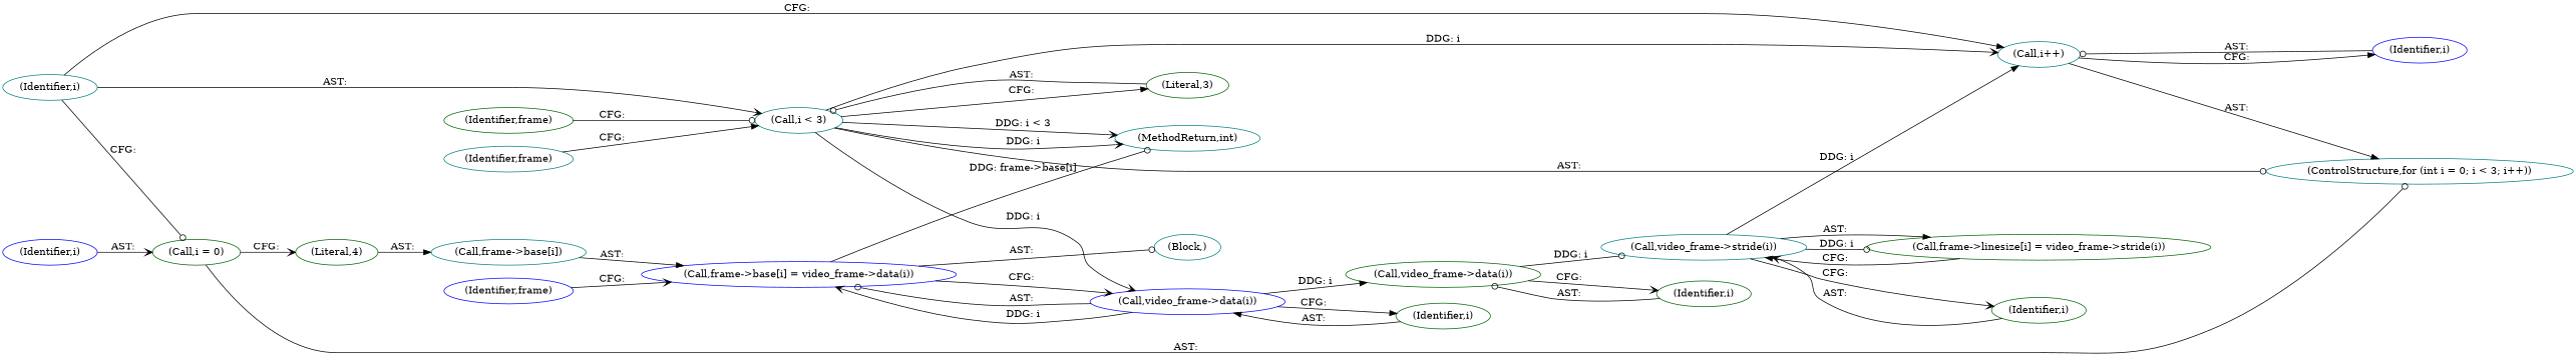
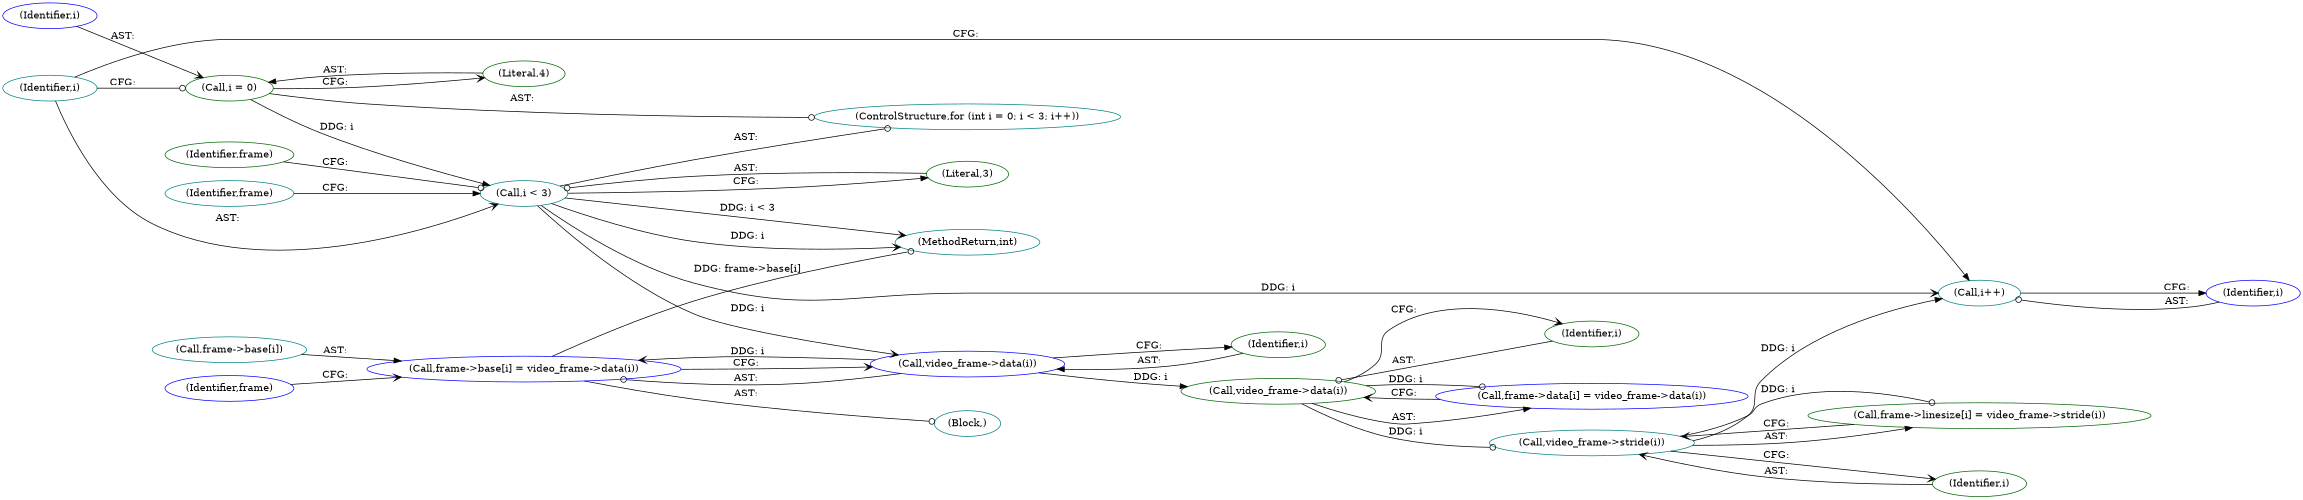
  digraph {
    rankdir=LR
    node [color=teal]
    edge [arrowhead=normal]
    n1 [color=blue label="(Call,frame->base[i] = video_frame->data(i))"]
    n2 [color=blue label="(Call,video_frame->data(i))"]
    n3 [label="(Block,)"]
    n4 [label="(MethodReturn,int)"]
    n5 [color=darkgreen label="(Call,video_frame->data(i))"]
    n6 [color=darkgreen label="(Identifier,i)"]
    n7 [label="(Call,video_frame->stride(i))"]
    n8 [color=darkgreen label="(Identifier,i)"]
+   n9 [color=blue label="(Call,frame->data[i] = video_frame->data(i))"]
    n10 [label="(Call,i < 3)"]
    n11 [color=darkgreen label="(Literal,3)"]
    n12 [label="(ControlStructure,for (int i = 0; i < 3; i++))"]
    n13 [label="(Call,i++)"]
    n14 [color=blue label="(Identifier,i)"]
    n15 [color=darkgreen label="(Call,frame->linesize[i] = video_frame->stride(i))"]
    n16 [color=darkgreen label="(Identifier,i)"]
    n17 [color=darkgreen label="(Call,i = 0)"]
    n18 [color=darkgreen label="(Literal,4)"]
    n19 [label="(Identifier,i)"]
    n20 [color=darkgreen label="(Identifier,frame)"]
    n21 [label="(Call,frame->base[i])"]
    n22 [color=blue label="(Identifier,frame)"]
    n23 [color=blue label="(Identifier,i)"]
    n24 [label="(Identifier,frame)"]
    n1 -> n2 [arrowhead=vee label="CFG: "]
    n1 -> n3 [arrowhead=odot label="AST: "]
    n1 -> n4 [arrowhead=odot label="DDG: frame->base[i]"]
    n2 -> n1 [arrowhead=odot label="AST: "]
    n2 -> n1 [arrowhead=vee label="DDG: i"]
    n2 -> n5 [label="DDG: i"]
    n2 -> n6 [label="CFG: "]
    n5 -> n7 [arrowhead=odot label="DDG: i"]
    n5 -> n8 [arrowhead=vee label="CFG: "]
+   n5 -> n9 [label="AST: "]
+   n5 -> n9 [arrowhead=odot label="DDG: i"]
    n6 -> n2 [label="AST: "]
    n7 -> n13 [label="DDG: i"]
    n7 -> n15 [label="AST: "]
    n7 -> n15 [arrowhead=odot label="DDG: i"]
    n7 -> n16 [arrowhead=vee label="CFG: "]
    n8 -> n5 [arrowhead=odot label="AST: "]
+   n9 -> n5 [arrowhead=vee label="CFG: "]
    n10 -> n2 [arrowhead=vee label="DDG: i"]
    n10 -> n4 [arrowhead=vee label="DDG: i"]
    n10 -> n4 [arrowhead=vee label="DDG: i < 3"]
    n10 -> n11 [label="CFG: "]
    n10 -> n12 [arrowhead=odot label="AST: "]
    n10 -> n13 [arrowhead=vee label="DDG: i"]
    n11 -> n10 [arrowhead=odot label="AST: "]
-   n13 -> n12 [label="AST: "]
    n13 -> n14 [label="CFG: "]
    n14 -> n13 [arrowhead=odot label="AST: "]
-   n15 -> n7 [label="CFG: "]
+   n15 -> n7 [arrowhead=vee label="CFG: "]
    n16 -> n7 [arrowhead=vee label="AST: "]
+   n17 -> n10 [label="DDG: i"]
    n17 -> n12 [arrowhead=odot label="AST: "]
    n17 -> n18 [arrowhead=vee label="CFG: "]
-   n18 -> n21 [label="AST: "]
+   n18 -> n17 [label="AST: "]
    n19 -> n10 [arrowhead=vee label="AST: "]
    n19 -> n13 [label="CFG: "]
    n19 -> n17 [arrowhead=odot label="CFG: "]
    n20 -> n10 [arrowhead=odot label="CFG: "]
    n21 -> n1 [label="AST: "]
    n22 -> n1 [arrowhead=vee label="CFG: "]
    n23 -> n17 [arrowhead=vee label="AST: "]
    n24 -> n10 [label="CFG: "]
  }
